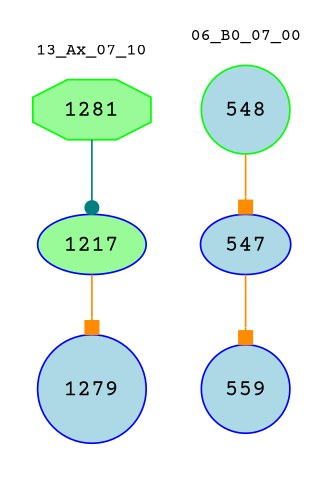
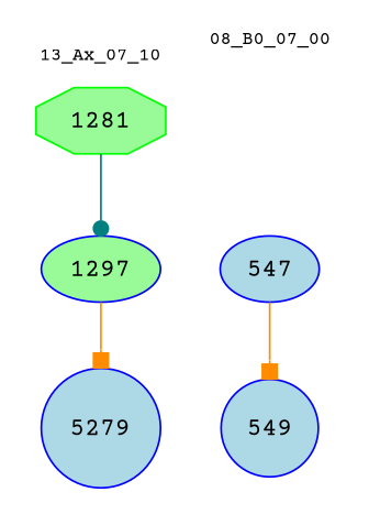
  digraph {
    fontname="Courier Prime"
    node [color=blue fillcolor=lightblue fontname="Courier Prime" shape=circle style=filled]
    edge [arrowhead=box color=darkorange fontname="Courier Prime"]
    n1 [color=green fillcolor=palegreen label=1281 shape=octagon]
-   n2 [fillcolor=palegreen label=1217 shape=ellipse]
-   n3 [label=1279]
-   n4 [color=green label=548]
+   n2 [fillcolor=palegreen label=1297 shape=ellipse]
+   n3 [label=5279]
    n5 [label=547 shape=ellipse]
-   n6 [label=559]
+   n6 [label=549]
    subgraph cluster_1 {
      color=white
      fontsize=10
      label="13_Ax_07_10"
      n1
      n2
      n3
    }
    subgraph cluster_2 {
      color=white
      fontsize=10
-     label="06_B0_07_00"
-     n4
+     label="08_B0_07_00"
      n5
      n6
    }
    n1 -> n2 [arrowhead=dot color=teal]
    n2 -> n3
-   n4 -> n5
    n5 -> n6
  }
